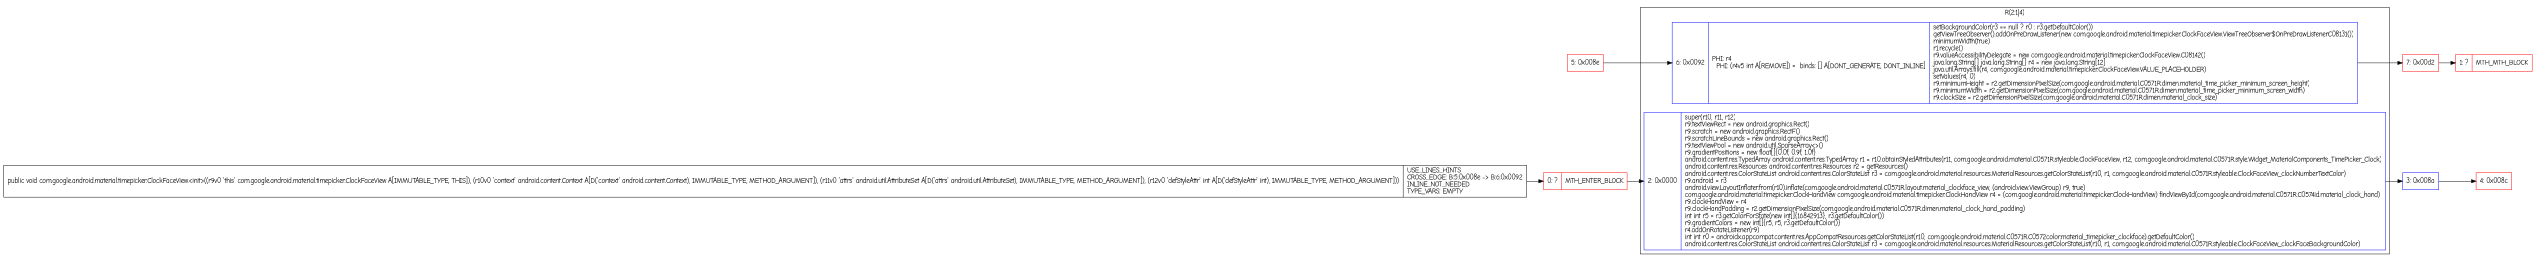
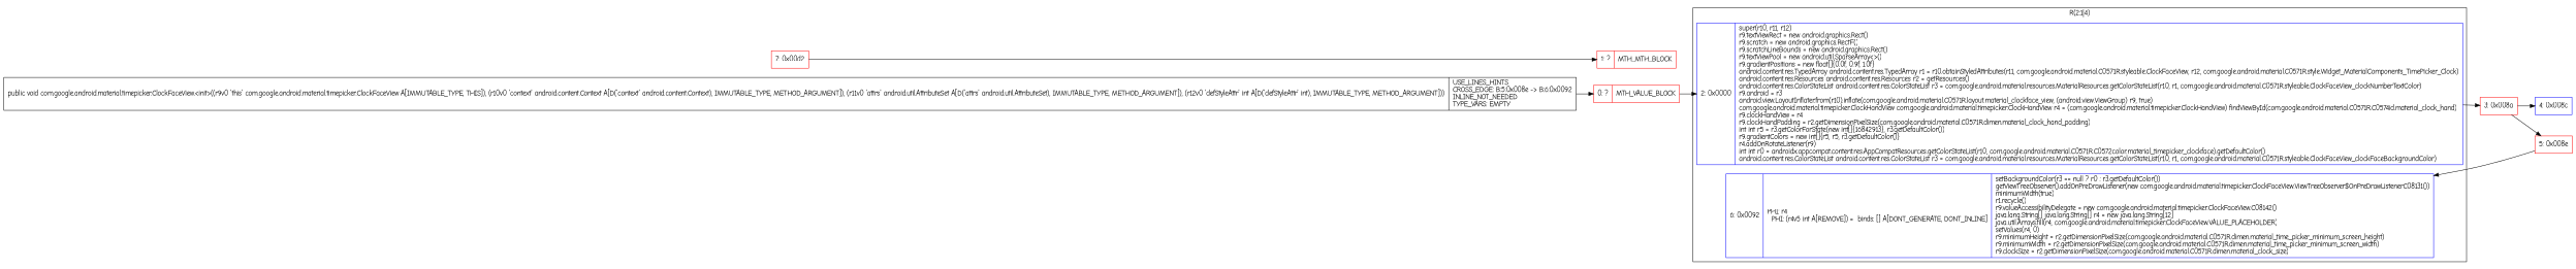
  digraph {
    fontname="Comic Neue"
    rankdir=LR
    node [color=red fontname="Comic Neue" shape=record]
    edge [fontname="Comic Neue"]
    n1 [color=blue label="{2\:\ 0x0000|super(r10, r11, r12)\lr9.textViewRect = new android.graphics.Rect()\lr9.scratch = new android.graphics.RectF()\lr9.scratchLineBounds = new android.graphics.Rect()\lr9.textViewPool = new android.util.SparseArray\<\>()\lr9.gradientPositions = new float[]\{0.0f, 0.9f, 1.0f\}\landroid.content.res.TypedArray android.content.res.TypedArray r1 = r10.obtainStyledAttributes(r11, com.google.android.material.C0571R.styleable.ClockFaceView, r12, com.google.android.material.C0571R.style.Widget_MaterialComponents_TimePicker_Clock)\landroid.content.res.Resources android.content.res.Resources r2 = getResources()\landroid.content.res.ColorStateList android.content.res.ColorStateList r3 = com.google.android.material.resources.MaterialResources.getColorStateList(r10, r1, com.google.android.material.C0571R.styleable.ClockFaceView_clockNumberTextColor)\lr9.android = r3\landroid.view.LayoutInflater.from(r10).inflate(com.google.android.material.C0571R.layout.material_clockface_view, (android.view.ViewGroup) r9, true)\lcom.google.android.material.timepicker.ClockHandView com.google.android.material.timepicker.ClockHandView r4 = (com.google.android.material.timepicker.ClockHandView) findViewById(com.google.android.material.C0571R.C0574id.material_clock_hand)\lr9.clockHandView = r4\lr9.clockHandPadding = r2.getDimensionPixelSize(com.google.android.material.C0571R.dimen.material_clock_hand_padding)\lint int r5 = r3.getColorForState(new int[]\{16842913\}, r3.getDefaultColor())\lr9.gradientColors = new int[]\{r5, r5, r3.getDefaultColor()\}\lr4.addOnRotateListener(r9)\lint int r0 = androidx.appcompat.content.res.AppCompatResources.getColorStateList(r10, com.google.android.material.C0571R.C0572color.material_timepicker_clockface).getDefaultColor()\landroid.content.res.ColorStateList android.content.res.ColorStateList r3 = com.google.android.material.resources.MaterialResources.getColorStateList(r10, r1, com.google.android.material.C0571R.styleable.ClockFaceView_clockFaceBackgroundColor)\l}"]
    n2 [color=blue label="{6\:\ 0x0092|PHI: r4 \l  PHI: (r4v5 int A[REMOVE]) =  binds: [] A[DONT_GENERATE, DONT_INLINE]\l|setBackgroundColor(r3 == null ? r0 : r3.getDefaultColor())\lgetViewTreeObserver().addOnPreDrawListener(new com.google.android.material.timepicker.ClockFaceView.ViewTreeObserver$OnPreDrawListenerC08131())\lminimumWidth(true)\lr1.recycle()\lr9.valueAccessibilityDelegate = new com.google.android.material.timepicker.ClockFaceView.C08142()\ljava.lang.String[] java.lang.String[] r4 = new java.lang.String[12]\ljava.util.Arrays.fill(r4, com.google.android.material.timepicker.ClockFaceView.VALUE_PLACEHOLDER)\lsetValues(r4, 0)\lr9.minimumHeight = r2.getDimensionPixelSize(com.google.android.material.C0571R.dimen.material_time_picker_minimum_screen_height)\lr9.minimumWidth = r2.getDimensionPixelSize(com.google.android.material.C0571R.dimen.material_time_picker_minimum_screen_width)\lr9.clockSize = r2.getDimensionPixelSize(com.google.android.material.C0571R.dimen.material_clock_size)\l}"]
-   n3 [color=blue label="{3\:\ 0x008a}"]
+   n3 [label="{3\:\ 0x008a}"]
    n4 [label="{7\:\ 0x00d2}"]
-   n5 [label="{4\:\ 0x008c}"]
+   n5 [color=blue label="{4\:\ 0x008c}"]
    n6 [label="{5\:\ 0x008e}"]
    n7 [label="{1\:\ ?|MTH_MTH_BLOCK\l}"]
-   n8 [label="{0\:\ ?|MTH_ENTER_BLOCK\l}"]
+   n8 [label="{0\:\ ?|MTH_VALUE_BLOCK\l}"]
    n9 [label="{public void com.google.android.material.timepicker.ClockFaceView.\<init\>((r9v0 'this' com.google.android.material.timepicker.ClockFaceView A[IMMUTABLE_TYPE, THIS]), (r10v0 'context' android.content.Context A[D('context' android.content.Context), IMMUTABLE_TYPE, METHOD_ARGUMENT]), (r11v0 'attrs' android.util.AttributeSet A[D('attrs' android.util.AttributeSet), IMMUTABLE_TYPE, METHOD_ARGUMENT]), (r12v0 'defStyleAttr' int A[D('defStyleAttr' int), IMMUTABLE_TYPE, METHOD_ARGUMENT]))  | USE_LINES_HINTS\lCROSS_EDGE: B:5:0x008e \-\> B:6:0x0092\lINLINE_NOT_NEEDED\lTYPE_VARS: EMPTY\l}" color=""]
    subgraph cluster_1 {
      label="R(2:1|4)"
      n1
      n2
    }
    n1 -> n3
-   n2 -> n4
    n3 -> n5
+   n3 -> n6
    n4 -> n7
    n6 -> n2
    n8 -> n1
    n9 -> n8
  }
